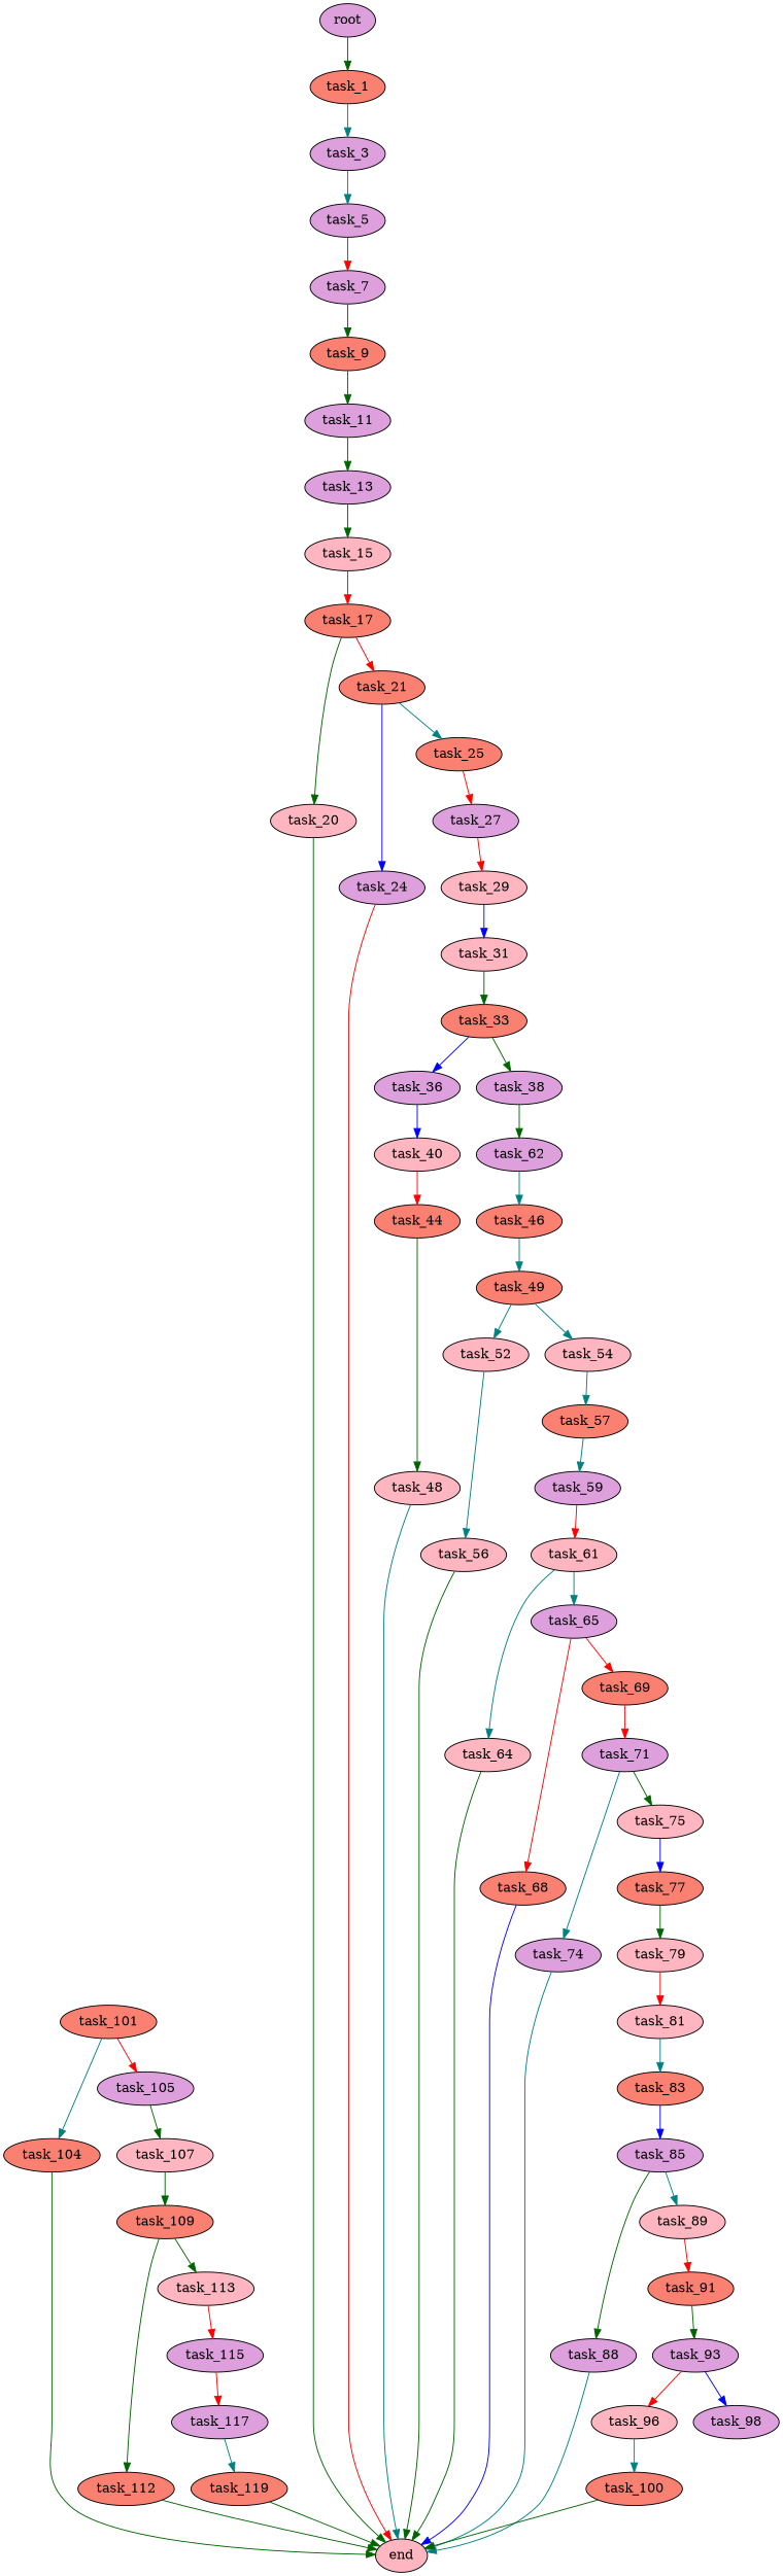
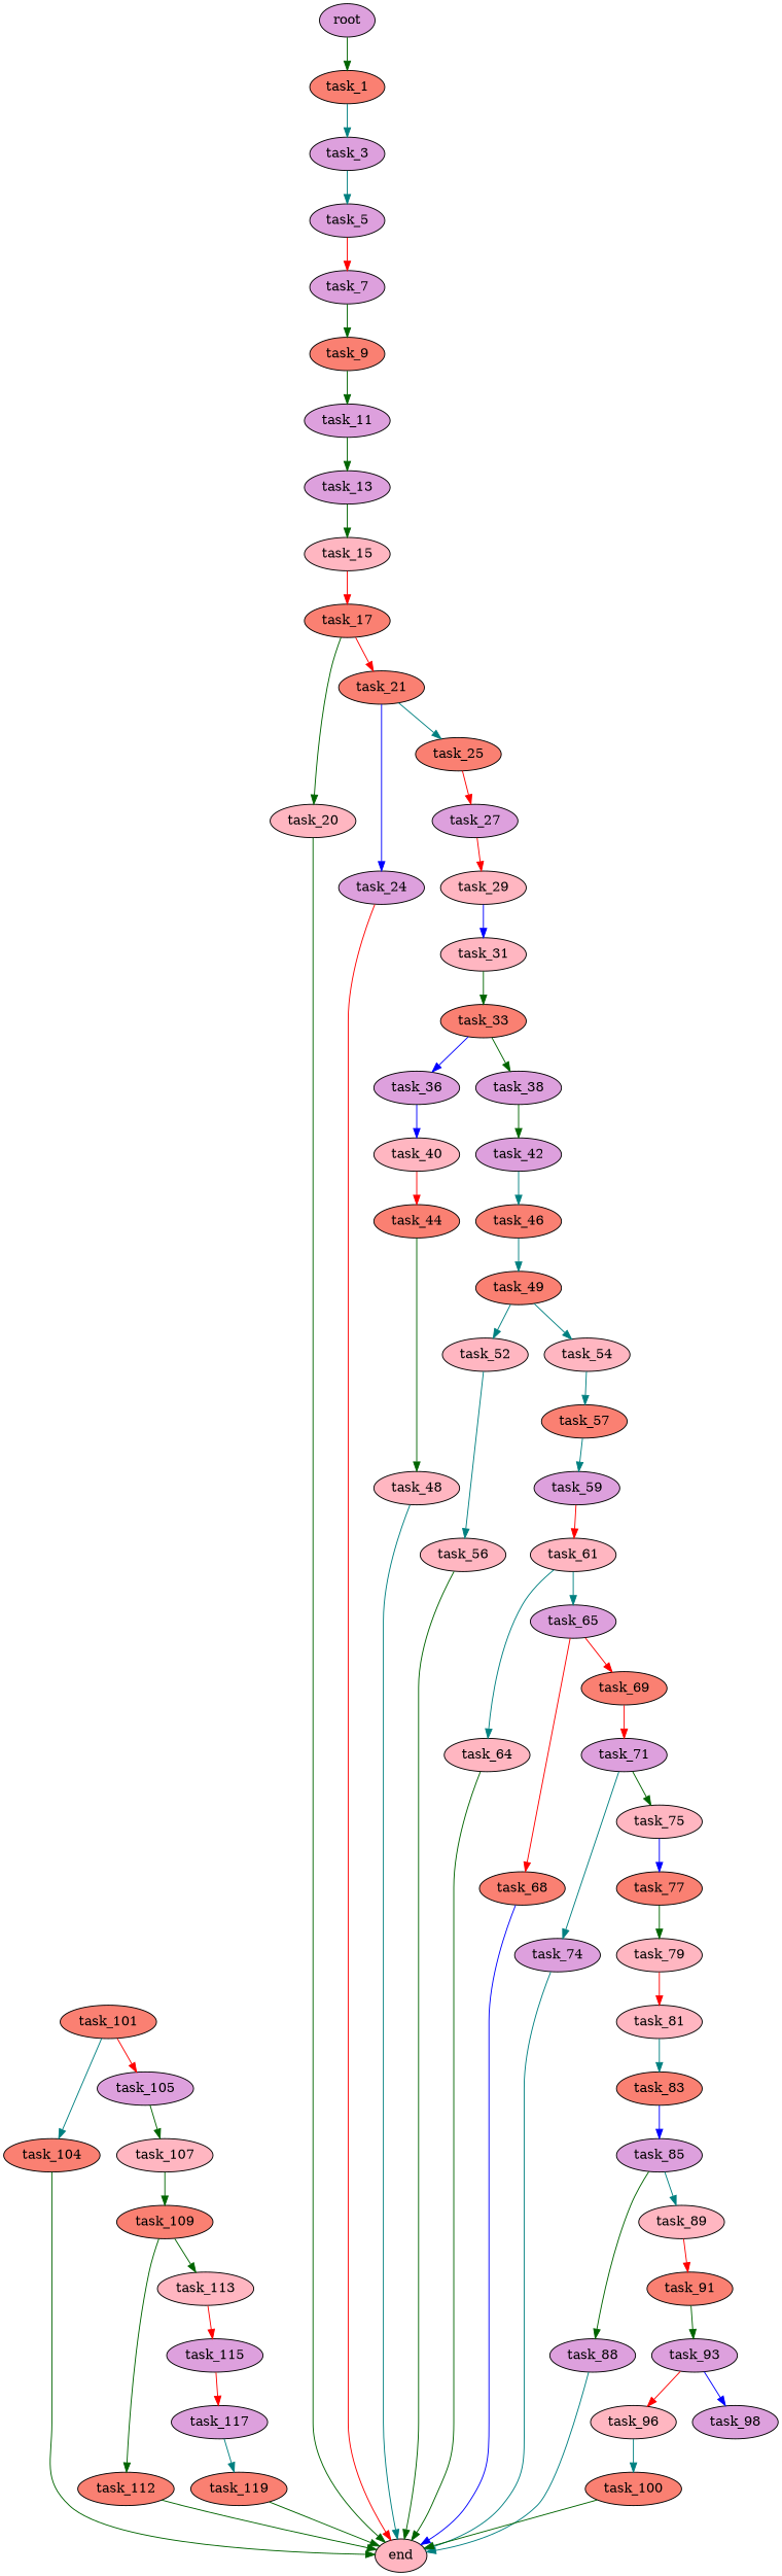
  digraph {
    node [fillcolor=plum style=filled]
    edge [color=darkgreen]
    task_1 [fillcolor=salmon]
    root
    task_3
    task_5
    task_7
    task_9 [fillcolor=salmon]
    task_11
    task_13
    task_15 [fillcolor=lightpink]
    task_17 [fillcolor=salmon]
    task_20 [fillcolor=lightpink]
    task_21 [fillcolor=salmon]
    end [fillcolor=lightpink]
    task_24
    task_25 [fillcolor=salmon]
    task_27
    task_29 [fillcolor=lightpink]
    task_31 [fillcolor=lightpink]
    task_33 [fillcolor=salmon]
    task_36
    task_38
    task_40 [fillcolor=lightpink]
-   task_42 [label=task_62]
+   task_42
    task_44 [fillcolor=salmon]
    task_46 [fillcolor=salmon]
    task_48 [fillcolor=lightpink]
    task_49 [fillcolor=salmon]
    task_52 [fillcolor=lightpink]
    task_54 [fillcolor=lightpink]
    task_56 [fillcolor=lightpink]
    task_57 [fillcolor=salmon]
    task_59
    task_61 [fillcolor=lightpink]
    task_64 [fillcolor=lightpink]
    task_65
    task_68 [fillcolor=salmon]
    task_69 [fillcolor=salmon]
    task_71
    task_74
    task_75 [fillcolor=lightpink]
    task_77 [fillcolor=salmon]
    task_79 [fillcolor=lightpink]
    task_81 [fillcolor=lightpink]
    task_83 [fillcolor=salmon]
    task_85
    task_88
    task_89 [fillcolor=lightpink]
    task_91 [fillcolor=salmon]
    task_93
    task_96 [fillcolor=lightpink]
    task_98
    task_100 [fillcolor=salmon]
    task_101 [fillcolor=salmon]
    task_104 [fillcolor=salmon]
    task_105
    task_107 [fillcolor=lightpink]
    task_109 [fillcolor=salmon]
    task_112 [fillcolor=salmon]
    task_113 [fillcolor=lightpink]
    task_115
    task_117
    task_119 [fillcolor=salmon]
    task_1 -> task_3 [color=teal]
    root -> task_1
    task_3 -> task_5 [color=teal]
    task_5 -> task_7 [color=red]
    task_7 -> task_9
    task_9 -> task_11
    task_11 -> task_13
    task_13 -> task_15
    task_15 -> task_17 [color=red]
    task_17 -> task_20
    task_17 -> task_21 [color=red]
    task_20 -> end
    task_21 -> task_24 [color=blue]
    task_21 -> task_25 [color=teal]
    task_24 -> end [color=red]
    task_25 -> task_27 [color=red]
    task_27 -> task_29 [color=red]
    task_29 -> task_31 [color=blue]
    task_31 -> task_33
    task_33 -> task_36 [color=blue]
    task_33 -> task_38
    task_36 -> task_40 [color=blue]
    task_38 -> task_42
    task_40 -> task_44 [color=red]
    task_42 -> task_46 [color=teal]
    task_44 -> task_48
    task_46 -> task_49 [color=teal]
    task_48 -> end [color=teal]
    task_49 -> task_52 [color=teal]
    task_49 -> task_54 [color=teal]
    task_52 -> task_56 [color=teal]
    task_54 -> task_57 [color=teal]
    task_56 -> end
    task_57 -> task_59 [color=teal]
    task_59 -> task_61 [color=red]
    task_61 -> task_64 [color=teal]
    task_61 -> task_65 [color=teal]
    task_64 -> end
    task_65 -> task_68 [color=red]
    task_65 -> task_69 [color=red]
    task_68 -> end [color=blue]
    task_69 -> task_71 [color=red]
    task_71 -> task_74 [color=teal]
    task_71 -> task_75
    task_74 -> end [color=teal]
    task_75 -> task_77 [color=blue]
    task_77 -> task_79
    task_79 -> task_81 [color=red]
    task_81 -> task_83 [color=teal]
    task_83 -> task_85 [color=blue]
    task_85 -> task_88
    task_85 -> task_89 [color=teal]
    task_88 -> end [color=teal]
    task_89 -> task_91 [color=red]
    task_91 -> task_93
    task_93 -> task_96 [color=red]
    task_93 -> task_98 [color=blue]
    task_96 -> task_100 [color=teal]
    task_100 -> end
    task_101 -> task_104 [color=teal]
    task_101 -> task_105 [color=red]
    task_104 -> end
    task_105 -> task_107
    task_107 -> task_109
    task_109 -> task_112
    task_109 -> task_113
    task_112 -> end
    task_113 -> task_115 [color=red]
    task_115 -> task_117 [color=red]
    task_117 -> task_119 [color=teal]
    task_119 -> end
  }
